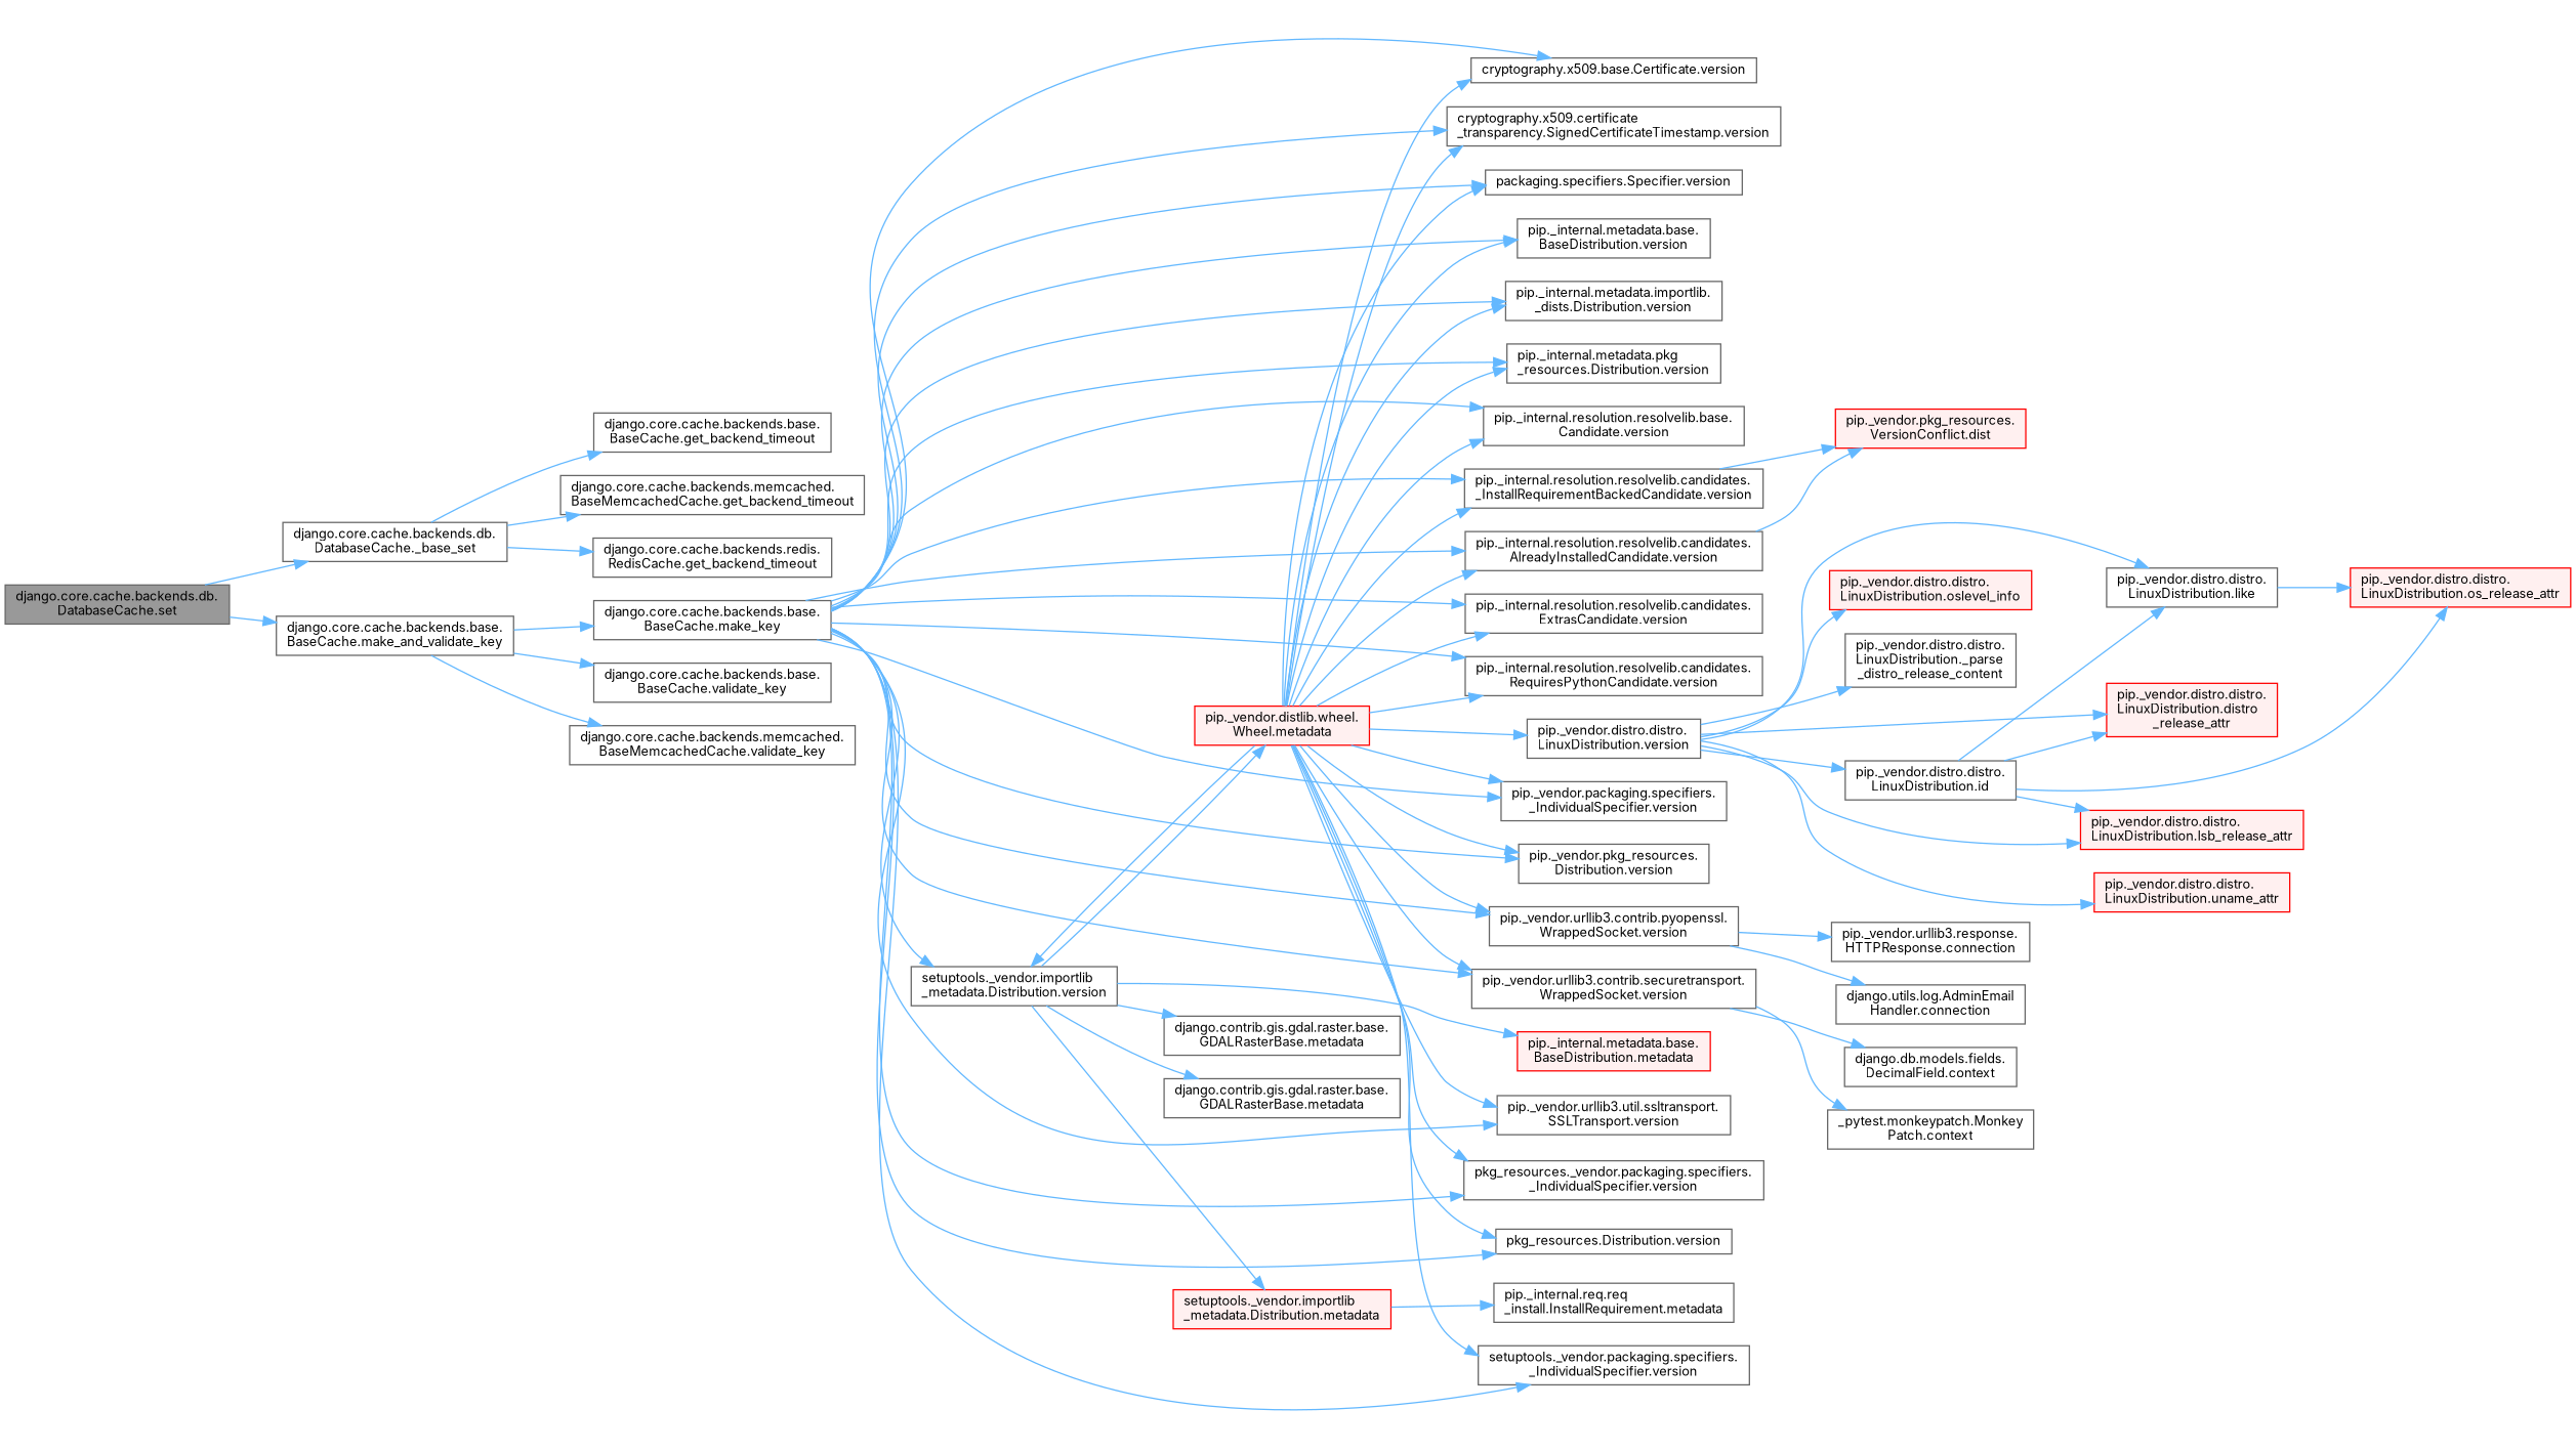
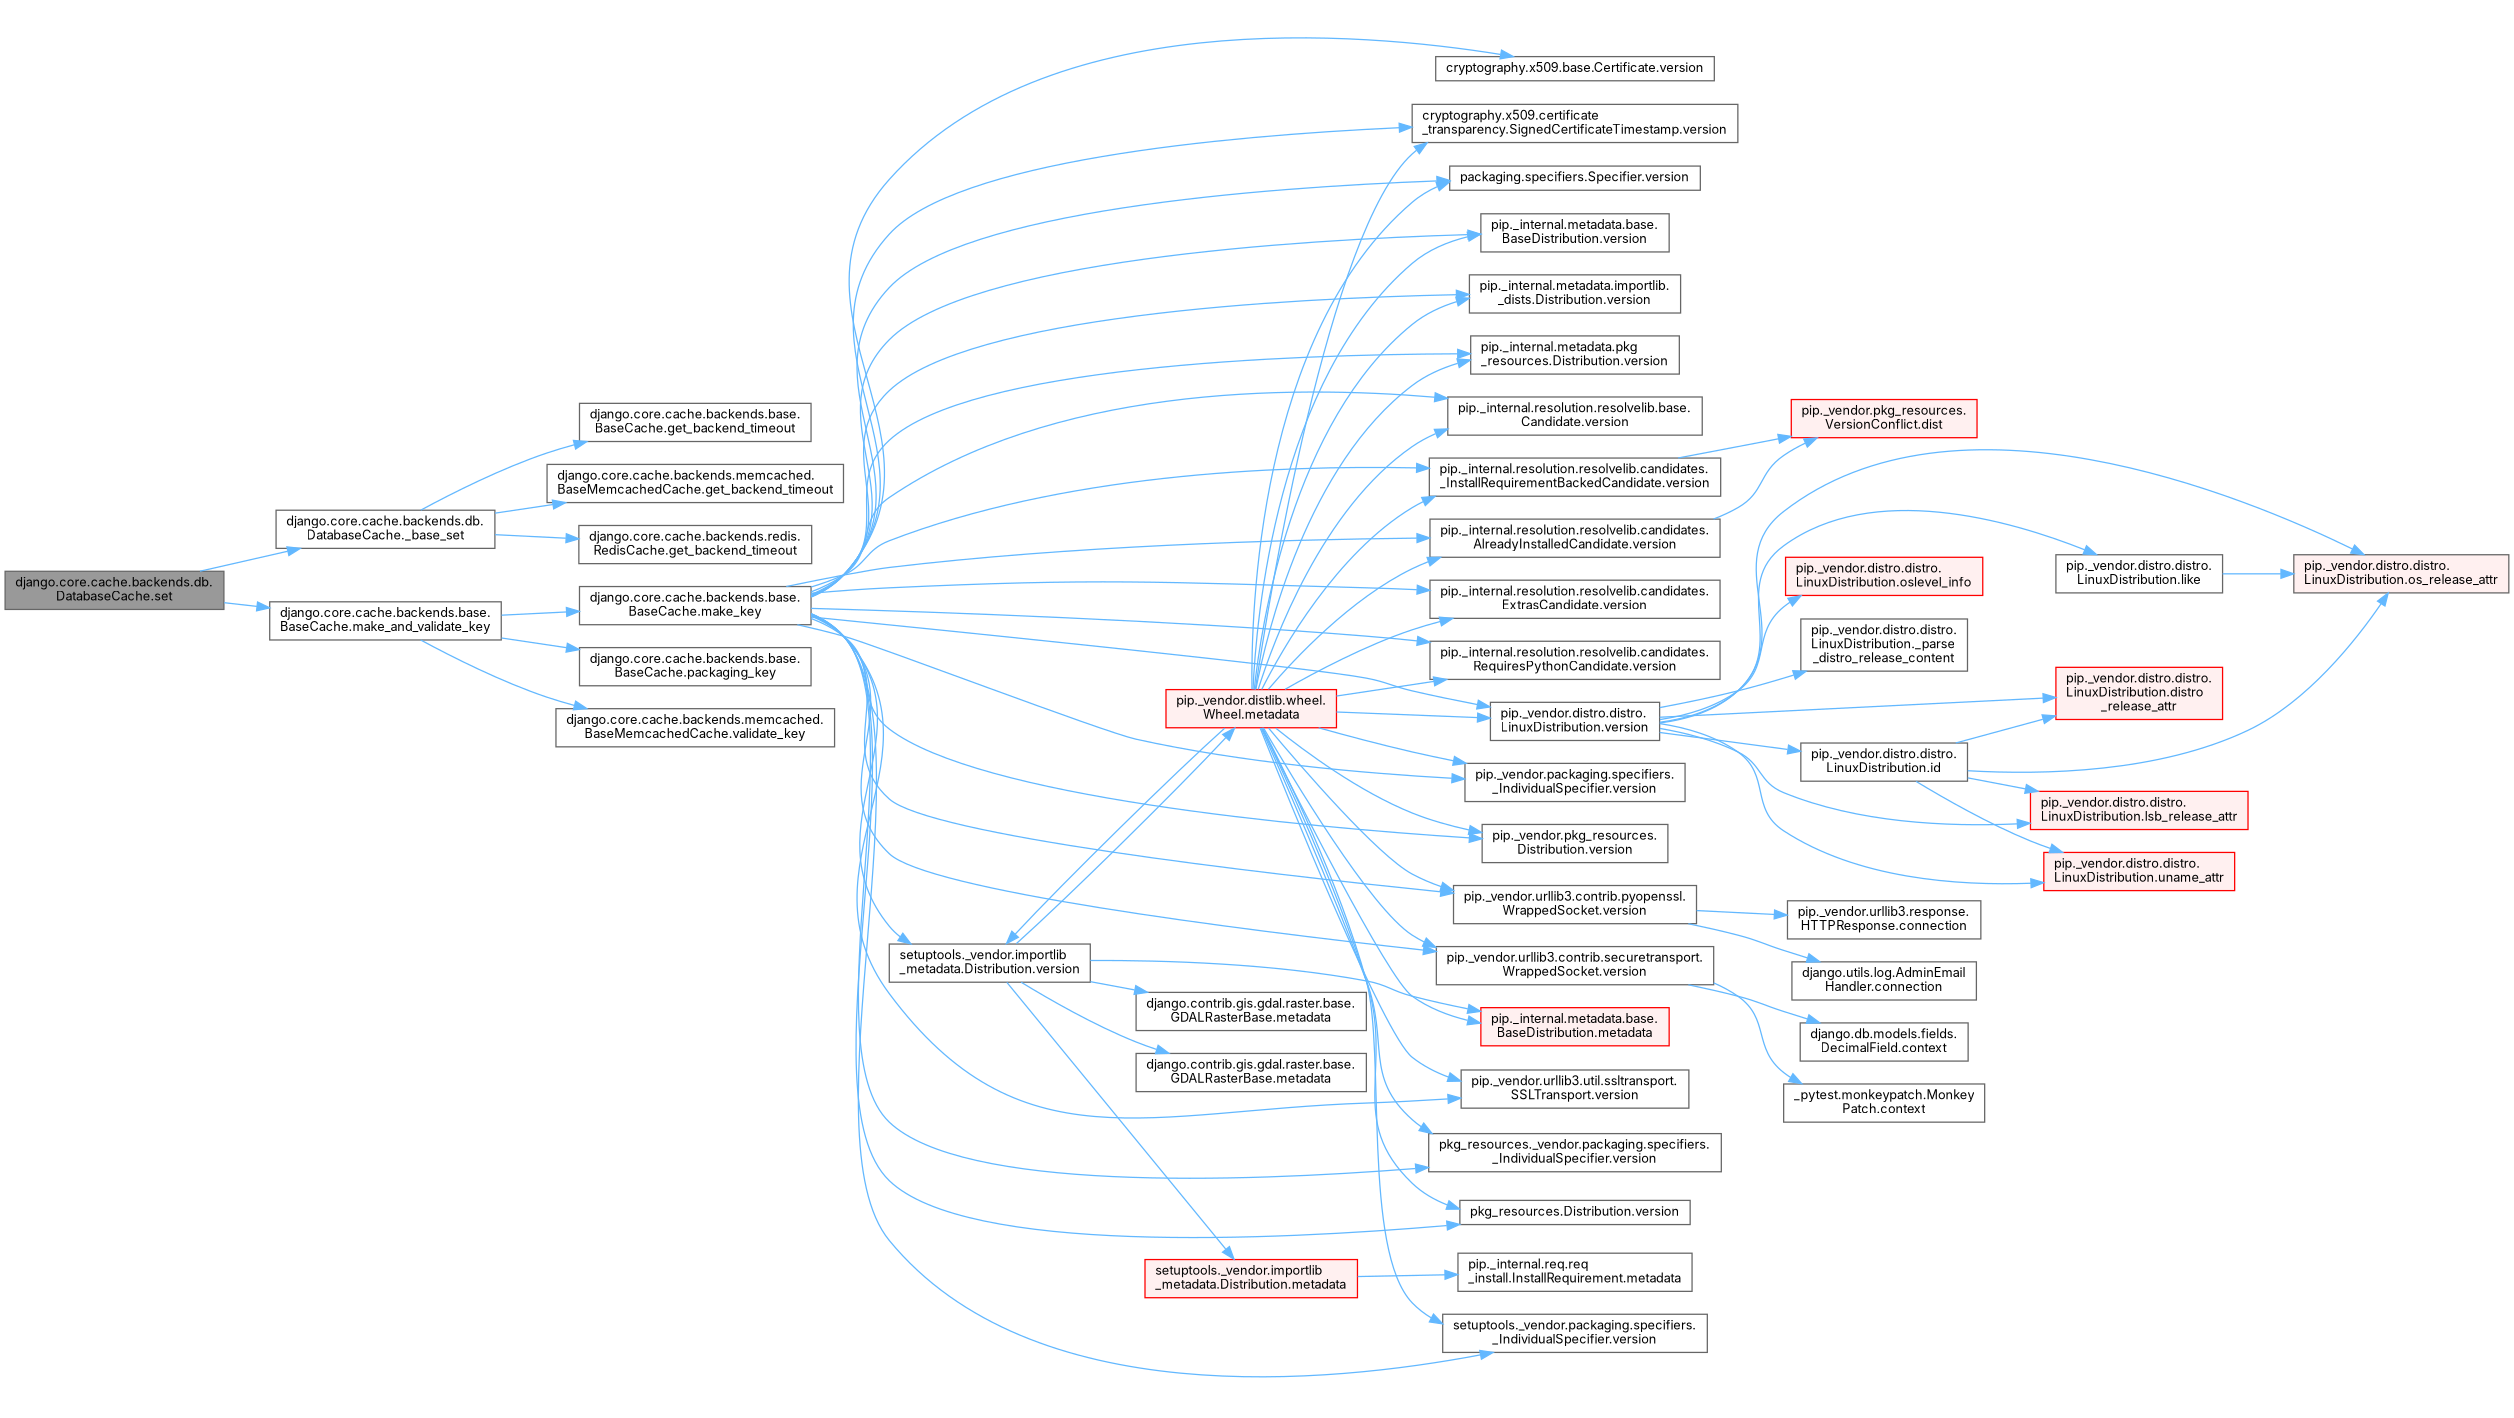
  digraph {
    fontname=Inter
    rankdir=LR
    node [color=grey40 fillcolor=white fontname=Inter fontsize=10 shape=box style=filled]
    edge [color=steelblue1 fontname=Inter fontsize=10 labelfontname=Helvetica labelfontsize=10 style=solid]
    n1 [color=gray40 fillcolor=grey60 fontcolor=black height=0.2 label="django.core.cache.backends.db.\lDatabaseCache.set" width=0.4]
    n2 [height=0.2 label="django.core.cache.backends.db.\lDatabaseCache._base_set" width=0.4]
    n3 [height=0.2 label="django.core.cache.backends.base.\lBaseCache.make_and_validate_key" width=0.4]
    n4 [height=0.2 label="django.core.cache.backends.base.\lBaseCache.get_backend_timeout" width=0.4]
    n5 [height=0.2 label="django.core.cache.backends.memcached.\lBaseMemcachedCache.get_backend_timeout" width=0.4]
    n6 [height=0.2 label="django.core.cache.backends.redis.\lRedisCache.get_backend_timeout" width=0.4]
    n7 [height=0.2 label="django.core.cache.backends.base.\lBaseCache.make_key" width=0.4]
-   n8 [height=0.2 label="django.core.cache.backends.base.\lBaseCache.validate_key" width=0.4]
+   n8 [height=0.2 label="django.core.cache.backends.base.\lBaseCache.packaging_key" width=0.4]
    n9 [height=0.2 label="django.core.cache.backends.memcached.\lBaseMemcachedCache.validate_key" width=0.4]
    n10 [height=0.2 label="cryptography.x509.base.Certificate.version" width=0.4]
    n11 [height=0.2 label="cryptography.x509.certificate\l_transparency.SignedCertificateTimestamp.version" width=0.4]
    n12 [height=0.2 label="packaging.specifiers.Specifier.version" width=0.4]
    n13 [height=0.2 label="pip._internal.metadata.base.\lBaseDistribution.version" width=0.4]
    n14 [height=0.2 label="pip._internal.metadata.importlib.\l_dists.Distribution.version" width=0.4]
    n15 [height=0.2 label="pip._internal.metadata.pkg\l_resources.Distribution.version" width=0.4]
    n16 [height=0.2 label="pip._internal.resolution.resolvelib.base.\lCandidate.version" width=0.4]
    n17 [height=0.2 label="pip._internal.resolution.resolvelib.candidates.\l_InstallRequirementBackedCandidate.version" width=0.4]
    n18 [height=0.2 label="pip._internal.resolution.resolvelib.candidates.\lAlreadyInstalledCandidate.version" width=0.4]
    n19 [height=0.2 label="pip._internal.resolution.resolvelib.candidates.\lExtrasCandidate.version" width=0.4]
    n20 [height=0.2 label="pip._internal.resolution.resolvelib.candidates.\lRequiresPythonCandidate.version" width=0.4]
    n21 [height=0.2 label="pip._vendor.distro.distro.\lLinuxDistribution.version" width=0.4]
    n22 [height=0.2 label="pip._vendor.packaging.specifiers.\l_IndividualSpecifier.version" width=0.4]
    n23 [height=0.2 label="pip._vendor.pkg_resources.\lDistribution.version" width=0.4]
    n24 [height=0.2 label="pip._vendor.urllib3.contrib.pyopenssl.\lWrappedSocket.version" width=0.4]
    n25 [height=0.2 label="pip._vendor.urllib3.contrib.securetransport.\lWrappedSocket.version" width=0.4]
    n26 [height=0.2 label="pip._vendor.urllib3.util.ssltransport.\lSSLTransport.version" width=0.4]
    n27 [height=0.2 label="pkg_resources._vendor.packaging.specifiers.\l_IndividualSpecifier.version" width=0.4]
    n28 [height=0.2 label="pkg_resources.Distribution.version" width=0.4]
    n29 [height=0.2 label="setuptools._vendor.importlib\l_metadata.Distribution.version" width=0.4]
    n30 [height=0.2 label="setuptools._vendor.packaging.specifiers.\l_IndividualSpecifier.version" width=0.4]
    n31 [color=red fillcolor="#FFF0F0" height=0.2 label="pip._vendor.pkg_resources.\lVersionConflict.dist" width=0.4]
    n32 [height=0.2 label="pip._vendor.distro.distro.\lLinuxDistribution._parse\l_distro_release_content" width=0.4]
    n33 [color=red fillcolor="#FFF0F0" height=0.2 label="pip._vendor.distro.distro.\lLinuxDistribution.distro\l_release_attr" width=0.4]
    n34 [height=0.2 label="pip._vendor.distro.distro.\lLinuxDistribution.id" width=0.4]
    n35 [color=red fillcolor="#FFF0F0" height=0.2 label="pip._vendor.distro.distro.\lLinuxDistribution.lsb_release_attr" width=0.4]
-   n36 [color=red fillcolor="#FFF0F0" height=0.2 label="pip._vendor.distro.distro.\lLinuxDistribution.os_release_attr" width=0.4]
+   n36 [fillcolor="#FFF0F0" height=0.2 label="pip._vendor.distro.distro.\lLinuxDistribution.os_release_attr" width=0.4]
    n37 [color=red fillcolor="#FFF0F0" height=0.2 label="pip._vendor.distro.distro.\lLinuxDistribution.uname_attr" width=0.4]
    n38 [height=0.2 label="pip._vendor.distro.distro.\lLinuxDistribution.like" width=0.4]
    n39 [color=red fillcolor="#FFF0F0" height=0.2 label="pip._vendor.distro.distro.\lLinuxDistribution.oslevel_info" width=0.4]
    n40 [height=0.2 label="django.utils.log.AdminEmail\lHandler.connection" width=0.4]
    n41 [height=0.2 label="pip._vendor.urllib3.response.\lHTTPResponse.connection" width=0.4]
    n42 [height=0.2 label="_pytest.monkeypatch.Monkey\lPatch.context" width=0.4]
    n43 [height=0.2 label="django.db.models.fields.\lDecimalField.context" width=0.4]
    n44 [height=0.2 label="django.contrib.gis.gdal.raster.base.\lGDALRasterBase.metadata" width=0.4]
    n45 [height=0.2 label="django.contrib.gis.gdal.raster.base.\lGDALRasterBase.metadata" width=0.4]
    n46 [color=red fillcolor="#FFF0F0" height=0.2 label="pip._internal.metadata.base.\lBaseDistribution.metadata" width=0.4]
    n47 [color=red fillcolor="#FFF0F0" height=0.2 label="pip._vendor.distlib.wheel.\lWheel.metadata" width=0.4]
    n48 [color=red fillcolor="#FFF0F0" height=0.2 label="setuptools._vendor.importlib\l_metadata.Distribution.metadata" width=0.4]
    n49 [height=0.2 label="pip._internal.req.req\l_install.InstallRequirement.metadata" width=0.4]
    n1 -> n2
    n1 -> n3
    n2 -> n4
    n2 -> n5
    n2 -> n6
    n3 -> n7
    n3 -> n8
    n3 -> n9
    n7 -> n10
    n7 -> n11
    n7 -> n12
    n7 -> n13
    n7 -> n14
    n7 -> n15
    n7 -> n16
    n7 -> n17
    n7 -> n18
    n7 -> n19
    n7 -> n20
+   n7 -> n21
    n7 -> n22
    n7 -> n23
    n7 -> n24
    n7 -> n25
    n7 -> n26
    n7 -> n27
    n7 -> n28
    n7 -> n29
    n7 -> n30
    n17 -> n31
    n18 -> n31
    n21 -> n32
    n21 -> n33
    n21 -> n34
    n21 -> n35
+   n21 -> n36
    n21 -> n37
    n21 -> n38
    n21 -> n39
    n24 -> n40
    n24 -> n41
    n25 -> n42
    n25 -> n43
    n29 -> n44
    n29 -> n45
    n29 -> n46
    n29 -> n47
    n29 -> n48
    n34 -> n33
    n34 -> n35
    n34 -> n36
-   n34 -> n38
+   n34 -> n37
    n38 -> n36
-   n47 -> n10
+   n47 -> n46
    n47 -> n11
    n47 -> n12
    n47 -> n13
    n47 -> n14
    n47 -> n15
    n47 -> n16
    n47 -> n17
    n47 -> n18
    n47 -> n19
    n47 -> n20
    n47 -> n21
    n47 -> n22
    n47 -> n23
    n47 -> n24
    n47 -> n25
    n47 -> n26
    n47 -> n27
    n47 -> n28
    n47 -> n29
    n47 -> n30
    n48 -> n49
  }
